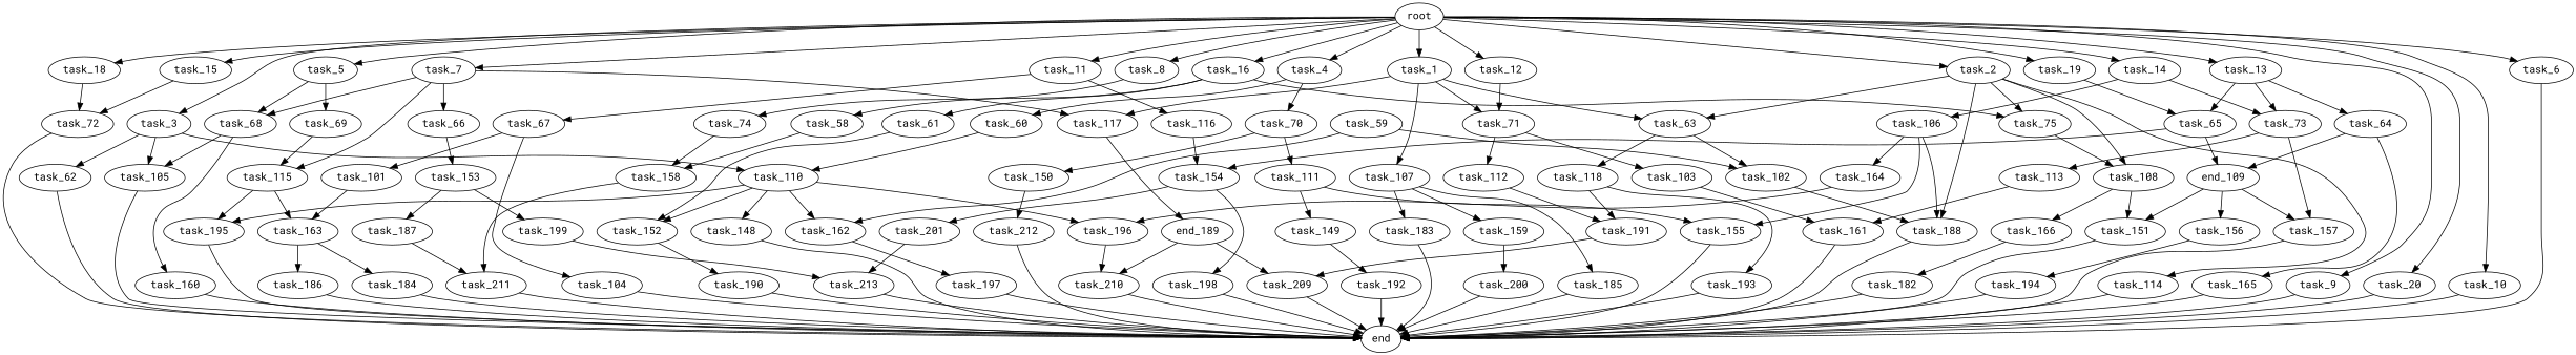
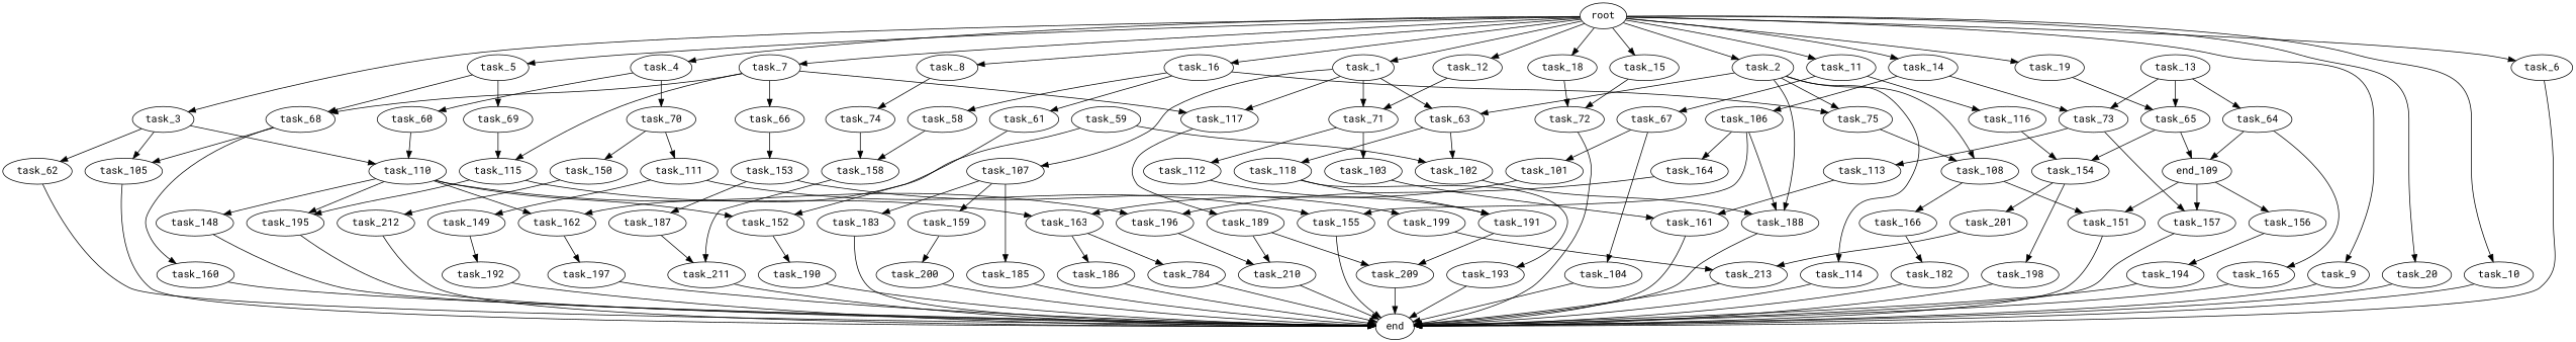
  digraph {
    fontname="Roboto Mono"
    node [fontname="Roboto Mono"]
    edge [fontname="Roboto Mono"]
    task_116
    task_154
    task_198
    task_201
    task_105
    end
    task_163
-   task_184
+   task_184 [label=task_784]
    task_186
    task_15
    task_72
    task_102
    task_188
    task_212
    task_153
    task_187
    task_199
    task_211
    task_213
    task_191
    task_209
    task_7
    task_117
    task_68
    task_115
    task_66
-   task_189 [label=end_189]
+   task_189
    task_160
    task_195
    task_69
    task_104
    task_166
    task_182
    task_75
    task_108
    task_151
    task_106
    task_155
    task_164
    task_196
    task_210
    task_9
    task_74
    task_158
    task_112
    task_185
    task_59
    task_162
    task_197
    task_118
    task_193
    task_73
    task_157
    task_113
    task_161
    n56 [label=end_109]
    task_64
    task_165
    task_156
    task_65
    task_150
    task_18
    task_63
    task_58
    task_190
    task_61
    task_152
    task_194
    task_1
    task_71
    task_107
    task_103
    task_159
    task_183
    task_200
    task_20
    task_62
    task_19
    task_192
    task_11
    task_67
    task_101
    task_4
    task_60
    task_70
    task_110
    task_111
    task_148
    task_10
    task_8
    task_149
    task_14
    task_12
    task_13
    task_3
    task_114
    task_6
    task_2
    root
    task_16
    task_5
    task_116 -> task_154
    task_154 -> task_198
    task_154 -> task_201
    task_198 -> end
    task_201 -> task_213
    task_105 -> end
    task_163 -> task_184
    task_163 -> task_186
    task_184 -> end
    task_186 -> end
    task_15 -> task_72
    task_72 -> end
    task_102 -> task_188
    task_188 -> end
    task_212 -> end
    task_153 -> task_187
    task_153 -> task_199
    task_187 -> task_211
    task_199 -> task_213
    task_211 -> end
    task_213 -> end
    task_191 -> task_209
    task_209 -> end
    task_7 -> task_117
    task_7 -> task_68
    task_7 -> task_115
    task_7 -> task_66
    task_117 -> task_189
    task_68 -> task_105
    task_68 -> task_160
    task_115 -> task_163
    task_115 -> task_195
    task_66 -> task_153
    task_189 -> task_209
    task_189 -> task_210
    task_160 -> end
    task_195 -> end
    task_69 -> task_115
    task_104 -> end
    task_166 -> task_182
    task_182 -> end
    task_75 -> task_108
    task_108 -> task_166
    task_108 -> task_151
    task_151 -> end
    task_106 -> task_188
    task_106 -> task_155
    task_106 -> task_164
    task_155 -> end
    task_164 -> task_196
    task_196 -> task_210
    task_210 -> end
    task_9 -> end
    task_74 -> task_158
    task_158 -> task_211
    task_112 -> task_191
    task_185 -> end
    task_59 -> task_102
    task_59 -> task_162
    task_162 -> task_197
    task_197 -> end
    task_118 -> task_191
    task_118 -> task_193
    task_193 -> end
    task_73 -> task_157
    task_73 -> task_113
    task_157 -> end
    task_113 -> task_161
    task_161 -> end
    n56 -> task_151
    n56 -> task_157
    n56 -> task_156
    task_64 -> n56
    task_64 -> task_165
    task_165 -> end
    task_156 -> task_194
    task_65 -> task_154
    task_65 -> n56
    task_150 -> task_212
    task_18 -> task_72
    task_63 -> task_102
    task_63 -> task_118
    task_58 -> task_158
    task_190 -> end
    task_61 -> task_152
    task_152 -> task_190
    task_194 -> end
    task_1 -> task_117
    task_1 -> task_63
    task_1 -> task_71
    task_1 -> task_107
    task_71 -> task_112
    task_71 -> task_103
    task_107 -> task_185
    task_107 -> task_159
    task_107 -> task_183
    task_103 -> task_161
    task_159 -> task_200
    task_183 -> end
    task_200 -> end
    task_20 -> end
    task_62 -> end
    task_19 -> task_65
    task_192 -> end
    task_11 -> task_116
    task_11 -> task_67
    task_67 -> task_104
    task_67 -> task_101
    task_101 -> task_163
    task_4 -> task_60
    task_4 -> task_70
    task_60 -> task_110
    task_70 -> task_150
    task_70 -> task_111
    task_110 -> task_195
    task_110 -> task_196
    task_110 -> task_162
    task_110 -> task_152
    task_110 -> task_148
    task_111 -> task_155
    task_111 -> task_149
    task_148 -> end
    task_10 -> end
    task_8 -> task_74
    task_149 -> task_192
    task_14 -> task_106
    task_14 -> task_73
    task_12 -> task_71
    task_13 -> task_73
    task_13 -> task_64
    task_13 -> task_65
    task_3 -> task_105
    task_3 -> task_62
    task_3 -> task_110
    task_114 -> end
    task_6 -> end
    task_2 -> task_188
    task_2 -> task_75
    task_2 -> task_108
    task_2 -> task_63
    task_2 -> task_114
    root -> task_15
    root -> task_7
    root -> task_9
    root -> task_18
    root -> task_1
    root -> task_20
    root -> task_19
    root -> task_11
    root -> task_4
    root -> task_10
    root -> task_8
    root -> task_14
    root -> task_12
-   root -> task_13
    root -> task_3
    root -> task_6
    root -> task_2
    root -> task_16
    root -> task_5
    task_16 -> task_75
    task_16 -> task_58
    task_16 -> task_61
    task_5 -> task_68
    task_5 -> task_69
  }
